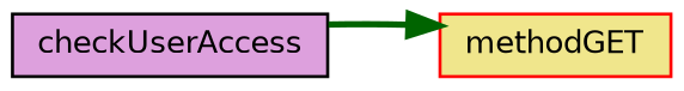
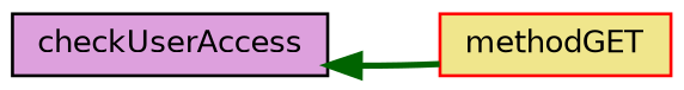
  digraph {
    rankdir=LR
    node [fontname=Helvetica fontsize=10 shape=record style=filled]
    n1 [color=black fillcolor=plum fontcolor=black height=0.2 label=checkUserAccess width=0.4]
    n2 [color=red fillcolor=khaki height=0.2 label=methodGET width=0.4]
-   n2 -> n1 [color=darkgreen dir=back fontname=Helvetica fontsize=10 labelfontname=Helvetica labelfontsize=10 style=bold]
+   n1 -> n2 [color=darkgreen dir=back fontname=Helvetica fontsize=10 labelfontname=Helvetica labelfontsize=10 style=bold]
  }
